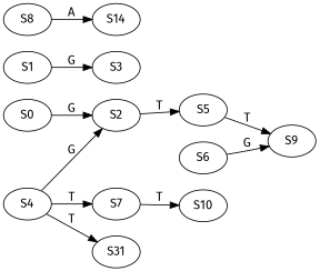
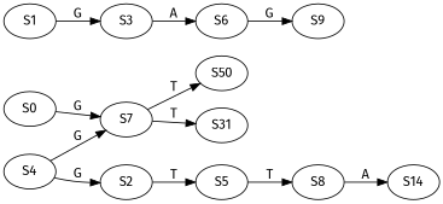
  strict digraph {
    fontname="Fira Sans"
    rankdir=LR
    node [fontname="Fira Sans"]
    edge [fontname="Fira Sans"]
    S0
    S2
    S1
    S3
    S5
    S6
    S4
    S7
    S8
    S9
-   S10
+   S10 [label=S50]
    n12 [label=S31]
    n13 [label=S14]
-   S0 -> S2 [label=G]
+   S0 -> S7 [label=G]
    S2 -> S5 [label=T]
    S1 -> S3 [label=G]
-   S5 -> S9 [label=T]
+   S3 -> S6 [label=A]
+   S5 -> S8 [label=T]
    S6 -> S9 [label=G]
    S4 -> S2 [label=G]
-   S4 -> S7 [label=T]
+   S4 -> S7 [label=G]
    S7 -> S10 [label=T]
-   S4 -> n12 [label=T]
+   S7 -> n12 [label=T]
    S8 -> n13 [label=A]
  }
